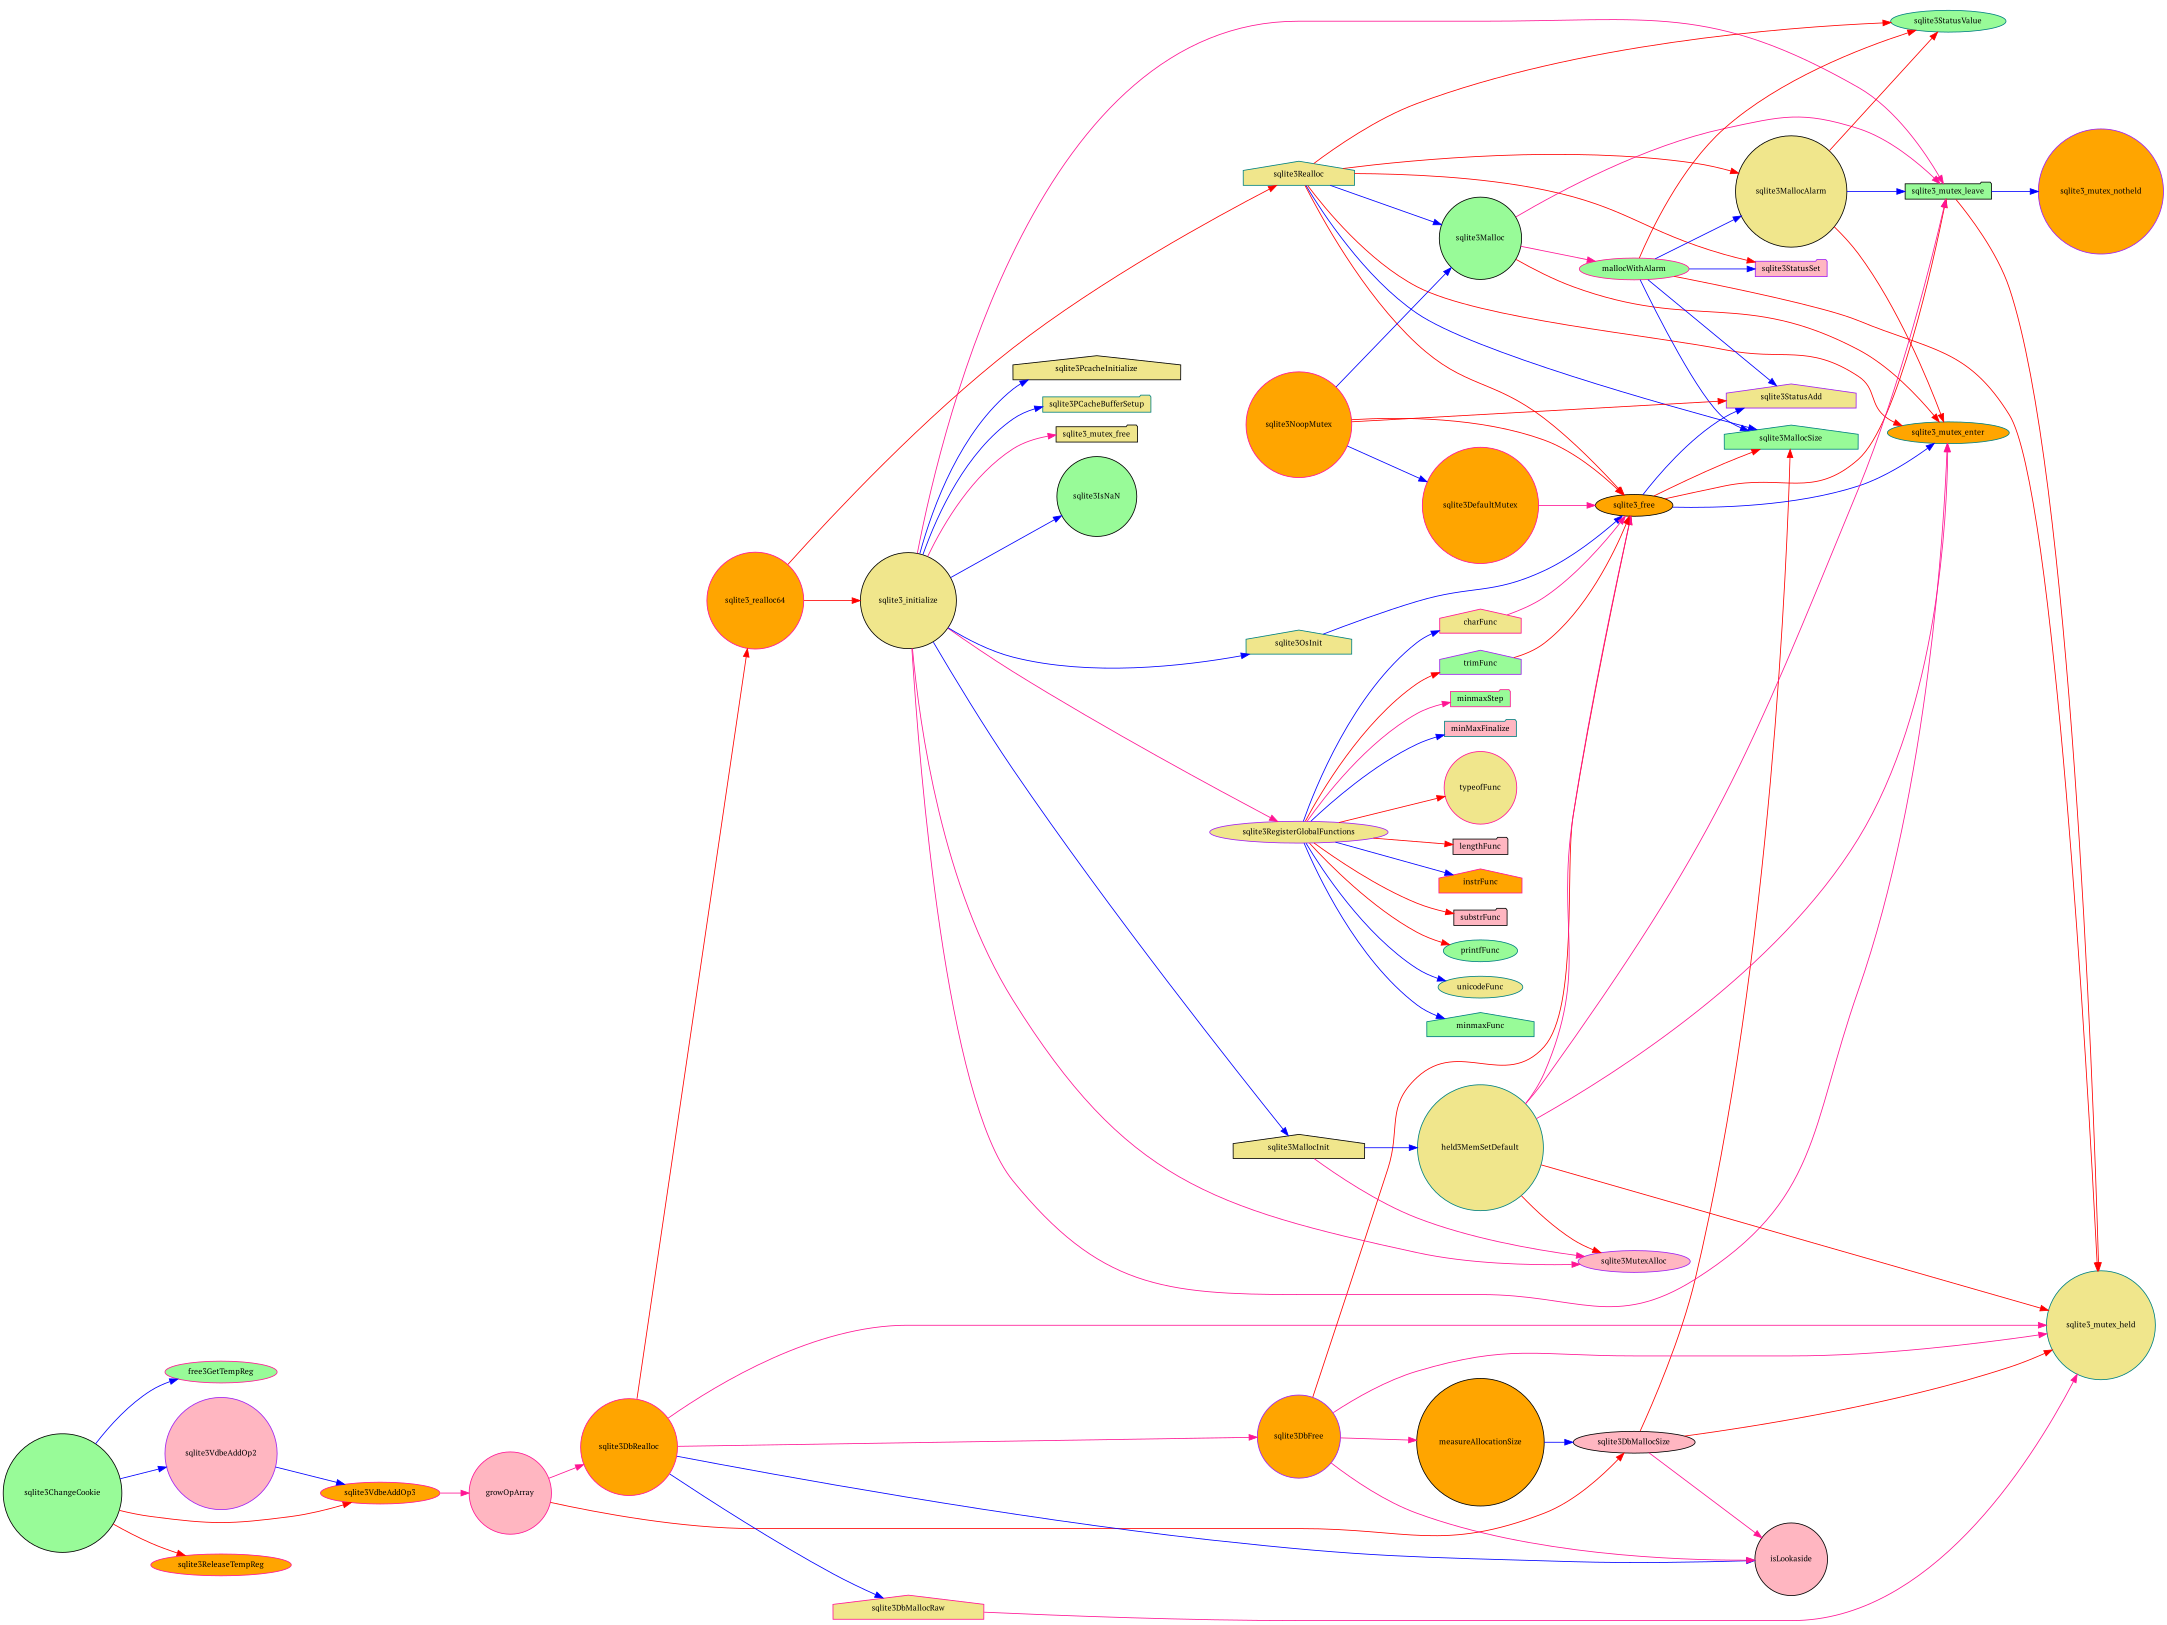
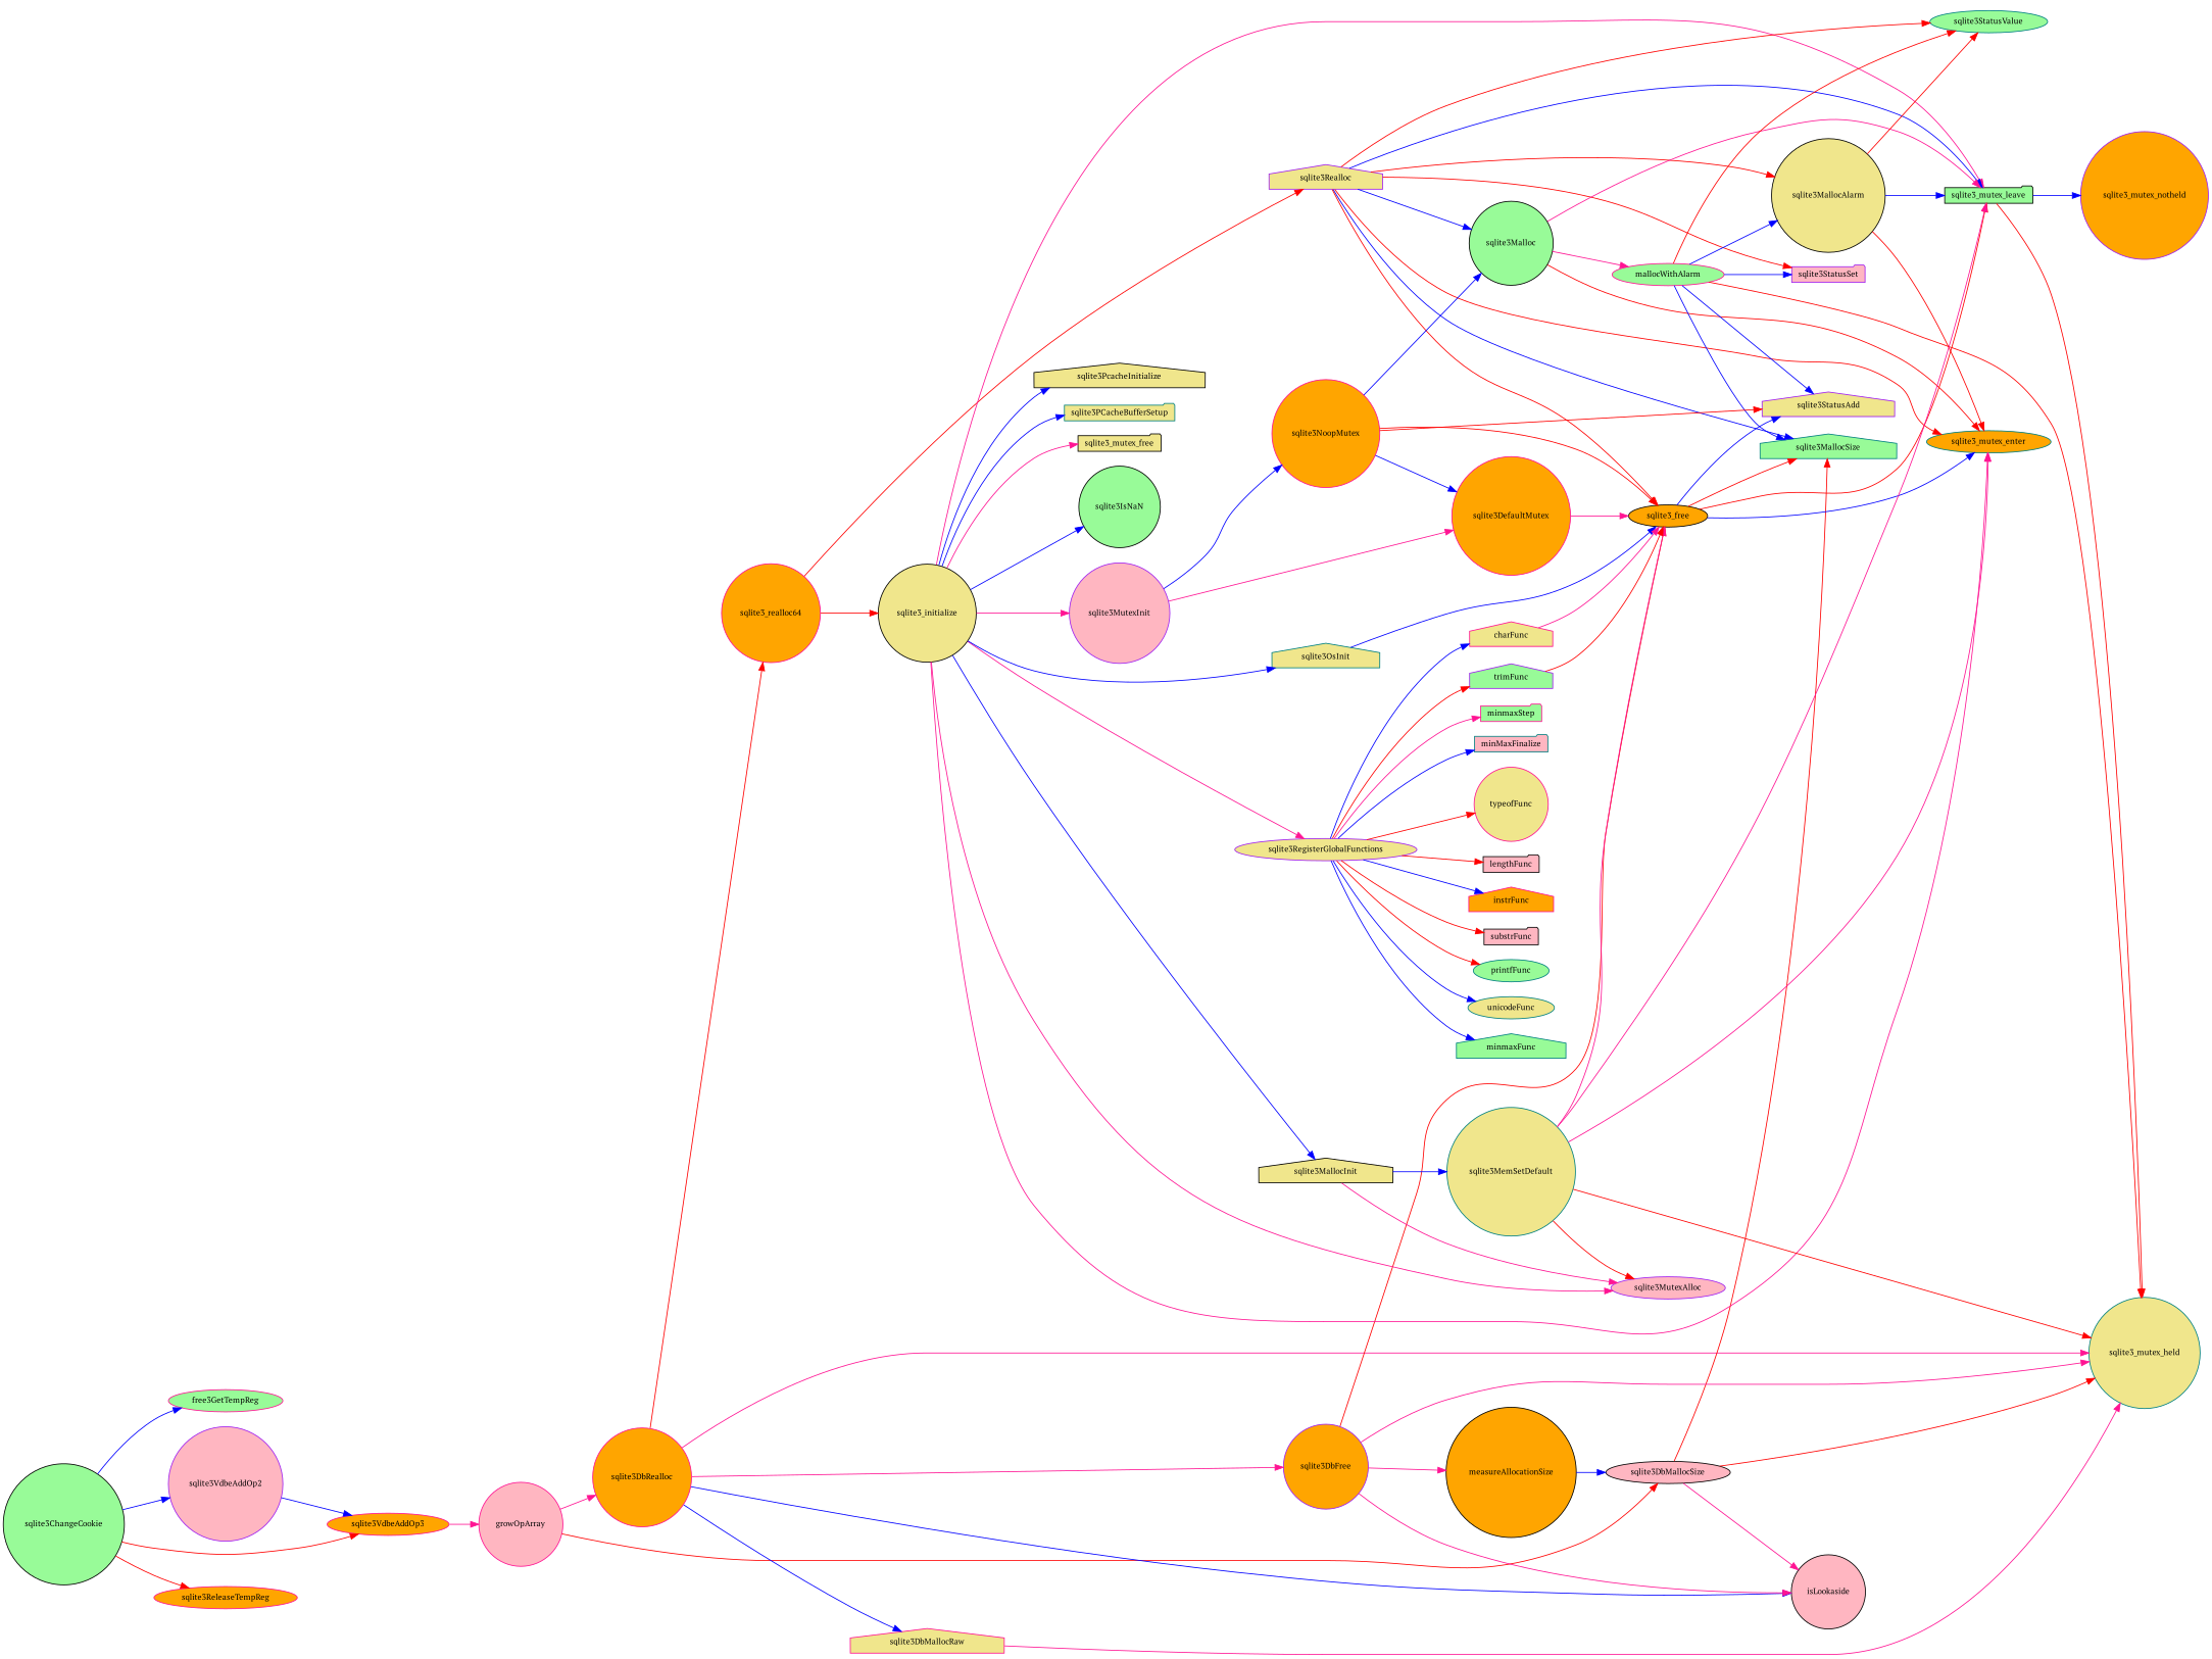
  digraph {
    fontname="PT Serif"
    rankdir=LR
    node [color=black fillcolor=khaki fontname="PT Serif" fontsize=10 shape=circle style=filled]
    edge [color=blue fontname="PT Serif" fontsize=10 labelfontname=FreeSans labelfontsize=10 style=solid]
    n1 [fillcolor=palegreen fontcolor=black height=0.2 label=sqlite3ChangeCookie width=0.4]
    n2 [color=deeppink fillcolor=palegreen height=0.2 label=free3GetTempReg shape=ellipse width=0.4]
    n3 [color=purple fillcolor=lightpink height=0.2 label=sqlite3VdbeAddOp2 width=0.4]
    n4 [color=deeppink fillcolor=orange height=0.2 label=sqlite3VdbeAddOp3 shape=ellipse width=0.4]
    n5 [color=deeppink fillcolor=orange height=0.2 label=sqlite3ReleaseTempReg shape=ellipse width=0.4]
    n6 [color=deeppink fillcolor=lightpink height=0.2 label=growOpArray width=0.4]
    n7 [color=deeppink fillcolor=orange height=0.2 label=sqlite3DbRealloc width=0.4]
    n8 [fillcolor=lightpink height=0.2 label=sqlite3DbMallocSize shape=ellipse width=0.4]
    n9 [color=teal height=0.2 label=sqlite3_mutex_held width=0.4]
    n10 [color=deeppink height=0.2 label=sqlite3DbMallocRaw shape=house width=0.4]
    n11 [fillcolor=lightpink height=0.2 label=isLookaside width=0.4]
    n12 [color=purple fillcolor=orange height=0.2 label=sqlite3DbFree width=0.4]
    n13 [color=deeppink fillcolor=orange height=0.2 label=sqlite3_realloc64 width=0.4]
    n14 [color=teal fillcolor=palegreen height=0.2 label=sqlite3MallocSize shape=house width=0.4]
    n15 [fillcolor=orange height=0.2 label=measureAllocationSize width=0.4]
    n16 [fillcolor=orange height=0.2 label=sqlite3_free shape=ellipse width=0.4]
    n17 [height=0.2 label=sqlite3_initialize width=0.4]
-   n18 [color=teal height=0.2 label=sqlite3Realloc shape=house width=0.4]
+   n18 [color=purple height=0.2 label=sqlite3Realloc shape=house width=0.4]
    n19 [fillcolor=palegreen height=0.2 label=sqlite3Malloc width=0.4]
    n20 [color=teal fillcolor=orange height=0.2 label=sqlite3_mutex_enter shape=ellipse width=0.4]
    n21 [color=deeppink fillcolor=palegreen height=0.2 label=mallocWithAlarm shape=ellipse width=0.4]
    n22 [fillcolor=palegreen height=0.2 label=sqlite3_mutex_leave shape=folder width=0.4]
    n23 [color=purple fillcolor=lightpink height=0.2 label=sqlite3StatusSet shape=folder width=0.4]
    n24 [color=teal fillcolor=palegreen height=0.2 label=sqlite3StatusValue shape=ellipse width=0.4]
    n25 [height=0.2 label=sqlite3MallocAlarm width=0.4]
    n26 [color=purple height=0.2 label=sqlite3StatusAdd shape=house width=0.4]
    n27 [color=purple fillcolor=orange height=0.2 label=sqlite3_mutex_notheld width=0.4]
+   n28 [color=purple fillcolor=lightpink height=0.2 label=sqlite3MutexInit width=0.4]
    n29 [color=purple fillcolor=lightpink height=0.2 label=sqlite3MutexAlloc shape=ellipse width=0.4]
    n30 [height=0.2 label=sqlite3MallocInit shape=house width=0.4]
    n31 [color=purple height=0.2 label=sqlite3RegisterGlobalFunctions shape=ellipse width=0.4]
    n32 [height=0.2 label=sqlite3PcacheInitialize shape=house width=0.4]
    n33 [color=teal height=0.2 label=sqlite3OsInit shape=house width=0.4]
    n34 [color=teal height=0.2 label=sqlite3PCacheBufferSetup shape=folder width=0.4]
    n35 [height=0.2 label=sqlite3_mutex_free shape=folder width=0.4]
    n36 [fillcolor=palegreen height=0.2 label=sqlite3IsNaN width=0.4]
    n37 [color=deeppink fillcolor=orange height=0.2 label=sqlite3DefaultMutex width=0.4]
    n38 [color=deeppink fillcolor=orange height=0.2 label=sqlite3NoopMutex width=0.4]
-   n39 [color=teal height=0.2 label=held3MemSetDefault width=0.4]
+   n39 [color=teal height=0.2 label=sqlite3MemSetDefault width=0.4]
    n40 [color=purple fillcolor=palegreen height=0.2 label=trimFunc shape=house width=0.4]
    n41 [color=teal fillcolor=palegreen height=0.2 label=minmaxFunc shape=house width=0.4]
    n42 [color=deeppink fillcolor=palegreen height=0.2 label=minmaxStep shape=folder width=0.4]
    n43 [color=teal fillcolor=lightpink height=0.2 label=minMaxFinalize shape=folder width=0.4]
    n44 [color=deeppink height=0.2 label=typeofFunc width=0.4]
    n45 [fillcolor=lightpink height=0.2 label=lengthFunc shape=folder width=0.4]
    n46 [color=deeppink fillcolor=orange height=0.2 label=instrFunc shape=house width=0.4]
    n47 [fillcolor=lightpink height=0.2 label=substrFunc shape=folder width=0.4]
    n48 [color=teal fillcolor=palegreen height=0.2 label=printfFunc shape=ellipse width=0.4]
    n49 [color=teal height=0.2 label=unicodeFunc shape=ellipse width=0.4]
    n50 [color=deeppink height=0.2 label=charFunc shape=house width=0.4]
    n1 -> n2
    n1 -> n3
    n1 -> n4 [color=red]
    n1 -> n5 [color=red]
    n3 -> n4
    n4 -> n6 [color=deeppink]
    n6 -> n7 [color=deeppink]
    n6 -> n8 [color=red]
    n7 -> n9 [color=deeppink]
    n7 -> n10
    n7 -> n11
    n7 -> n12 [color=deeppink]
    n7 -> n13 [color=red]
    n8 -> n9 [color=red]
    n8 -> n11 [color=deeppink]
    n8 -> n14 [color=red]
    n10 -> n9 [color=deeppink]
    n12 -> n9 [color=deeppink]
    n12 -> n11 [color=deeppink]
    n12 -> n15 [color=deeppink]
    n12 -> n16 [color=red]
    n13 -> n17 [color=red]
    n13 -> n18 [color=red]
    n15 -> n8
    n16 -> n14 [color=red]
    n16 -> n20
    n16 -> n22 [color=red]
    n16 -> n26
    n17 -> n20 [color=deeppink]
    n17 -> n22 [color=deeppink]
+   n17 -> n28 [color=deeppink]
    n17 -> n29 [color=deeppink]
    n17 -> n30
    n17 -> n31 [color=deeppink]
    n17 -> n32
    n17 -> n33
    n17 -> n34
    n17 -> n35 [color=deeppink]
    n17 -> n36
    n18 -> n14
    n18 -> n16 [color=red]
    n18 -> n19
    n18 -> n20 [color=red]
+   n18 -> n22
    n18 -> n23 [color=red]
    n18 -> n24 [color=red]
    n18 -> n25 [color=red]
    n19 -> n20 [color=red]
    n19 -> n21 [color=deeppink]
    n19 -> n22 [color=deeppink]
    n21 -> n9 [color=red]
    n21 -> n14
    n21 -> n23
    n21 -> n24 [color=red]
    n21 -> n25
    n21 -> n26
    n22 -> n9 [color=red]
    n22 -> n27
    n25 -> n20 [color=red]
    n25 -> n22
    n25 -> n24 [color=red]
+   n28 -> n37 [color=deeppink]
+   n28 -> n38
    n30 -> n29 [color=deeppink]
    n30 -> n39
    n31 -> n40 [color=red]
    n31 -> n41
    n31 -> n42 [color=deeppink]
    n31 -> n43
    n31 -> n44 [color=red]
    n31 -> n45 [color=red]
    n31 -> n46
    n31 -> n47 [color=red]
    n31 -> n48 [color=red]
    n31 -> n49
    n31 -> n50
    n33 -> n16
    n37 -> n16 [color=deeppink]
    n38 -> n16 [color=red]
    n38 -> n19
    n38 -> n26 [color=red]
    n38 -> n37
    n39 -> n9 [color=red]
    n39 -> n16 [color=deeppink]
    n39 -> n20 [color=deeppink]
    n39 -> n22 [color=deeppink]
    n39 -> n29 [color=red]
    n40 -> n16 [color=red]
    n50 -> n16 [color=deeppink]
  }
